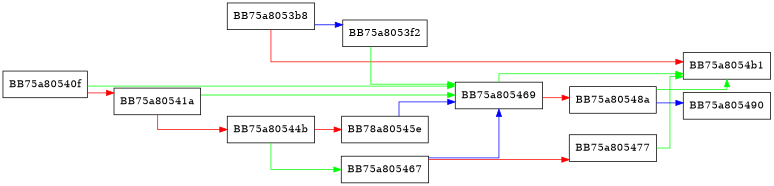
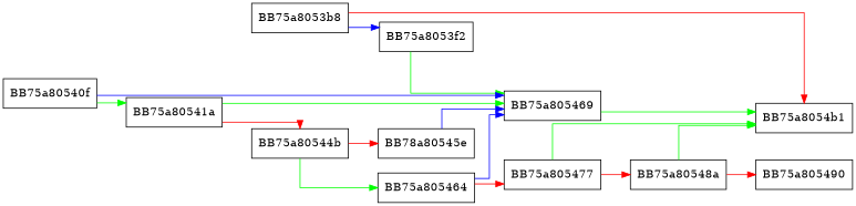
  digraph {
    rankdir=LR
    splines=ortho
    node [shape=box]
    edge [color=red]
    BB75a8053b8
    BB75a8054b1
    BB75a8053f2
    BB75a805469
    BB75a80540f
    BB75a80541a
    BB75a805477
    BB75a80548a
    BB75a80544b
-   BB75a805467
+   BB75a805467 [label=BB75a805464]
    n11 [label=BB78a80545e]
    BB75a805490
    BB75a8053b8 -> BB75a8054b1
    BB75a8053b8 -> BB75a8053f2 [color=blue]
    BB75a8053f2 -> BB75a805469 [color=green]
    BB75a805469 -> BB75a8054b1 [color=green]
-   BB75a80540f -> BB75a805469 [color=green]
-   BB75a80540f -> BB75a80541a
+   BB75a80540f -> BB75a805469 [color=blue]
+   BB75a80540f -> BB75a80541a [color=green]
    BB75a80541a -> BB75a805469 [color=green]
    BB75a80541a -> BB75a80544b
    BB75a805477 -> BB75a8054b1 [color=green]
-   BB75a805469 -> BB75a80548a
+   BB75a805477 -> BB75a80548a
    BB75a80548a -> BB75a8054b1 [color=green]
-   BB75a80548a -> BB75a805490 [color=blue]
+   BB75a80548a -> BB75a805490
    BB75a80544b -> BB75a805467 [color=green]
    BB75a80544b -> n11
    BB75a805467 -> BB75a805469 [color=blue]
    BB75a805467 -> BB75a805477
    n11 -> BB75a805469 [color=blue]
  }
